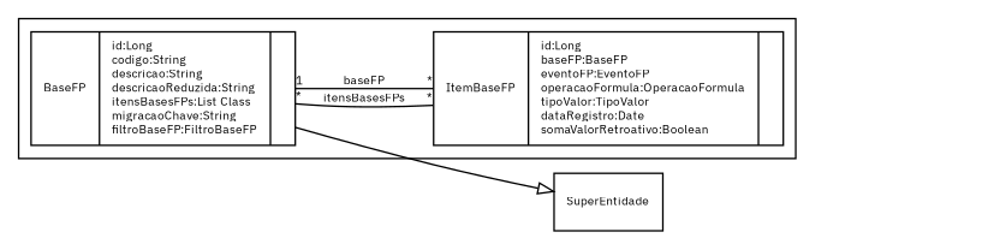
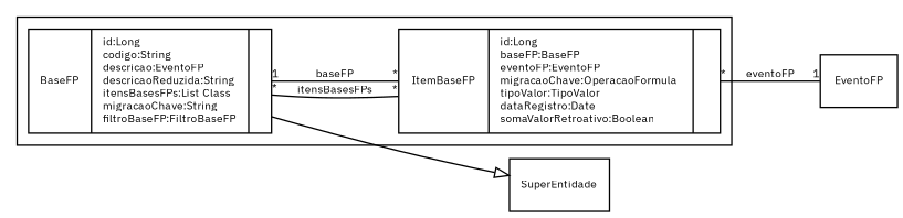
  digraph {
    fontname="IBM Plex Sans"
    fontsize=8
    rankdir=LR
    node [fontname="IBM Plex Sans" fontsize=8 shape=record]
    edge [arrowhead=none fontname="IBM Plex Sans" fontsize=8 headlabel=1 taillabel="*"]
-   n1 [label="{BaseFP|id:Long\lcodigo:String\ldescricao:String\ldescricaoReduzida:String\litensBasesFPs:List Class\lmigracaoChave:String\lfiltroBaseFP:FiltroBaseFP\l|\l}"]
-   n2 [label="{ItemBaseFP|id:Long\lbaseFP:BaseFP\leventoFP:EventoFP\loperacaoFormula:OperacaoFormula\ltipoValor:TipoValor\ldataRegistro:Date\lsomaValorRetroativo:Boolean\l|\l}"]
+   n1 [label="{BaseFP|id:Long\lcodigo:String\ldescricao:EventoFP\ldescricaoReduzida:String\litensBasesFPs:List Class\lmigracaoChave:String\lfiltroBaseFP:FiltroBaseFP\l|\l}"]
+   n2 [label="{ItemBaseFP|id:Long\lbaseFP:BaseFP\leventoFP:EventoFP\lmigracaoChave:OperacaoFormula\ltipoValor:TipoValor\ldataRegistro:Date\lsomaValorRetroativo:Boolean\l|\l}"]
    SuperEntidade
+   EventoFP
    subgraph cluster_1 {
      n1
      n2
    }
    n1 -> n2 [headlabel="*" label=itensBasesFPs]
    n1 -> SuperEntidade [arrowhead=empty headlabel="" taillabel=""]
    n2 -> n1 [label=baseFP]
+   n2 -> EventoFP [label=eventoFP]
  }
